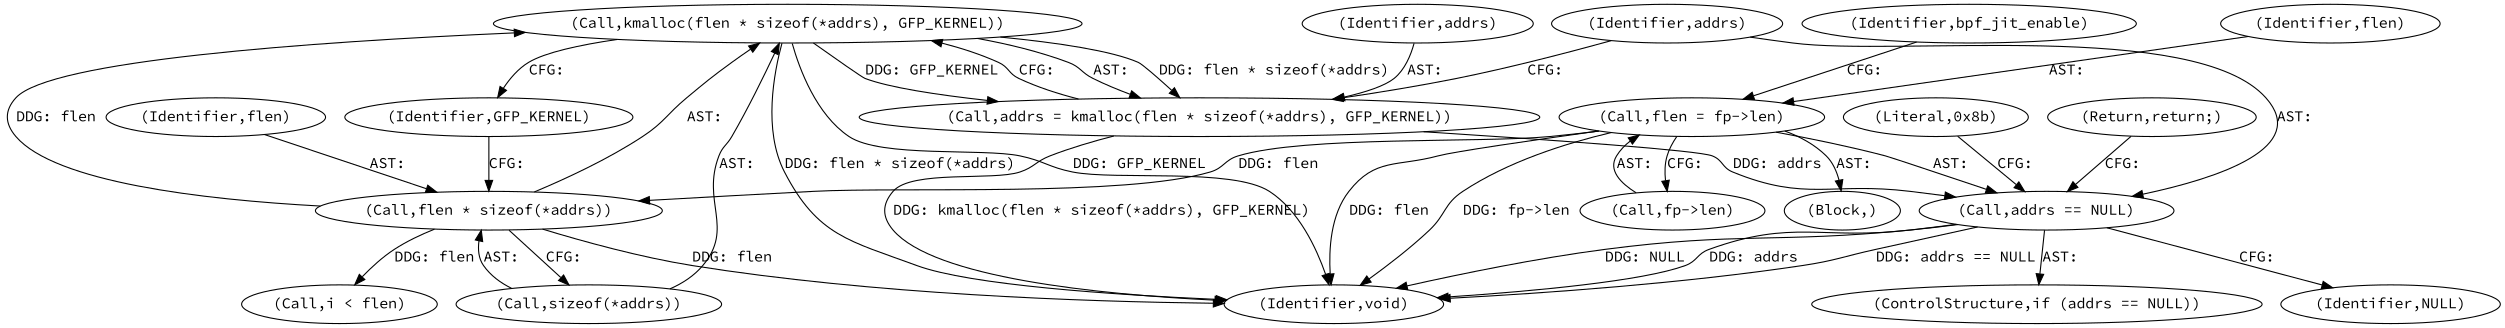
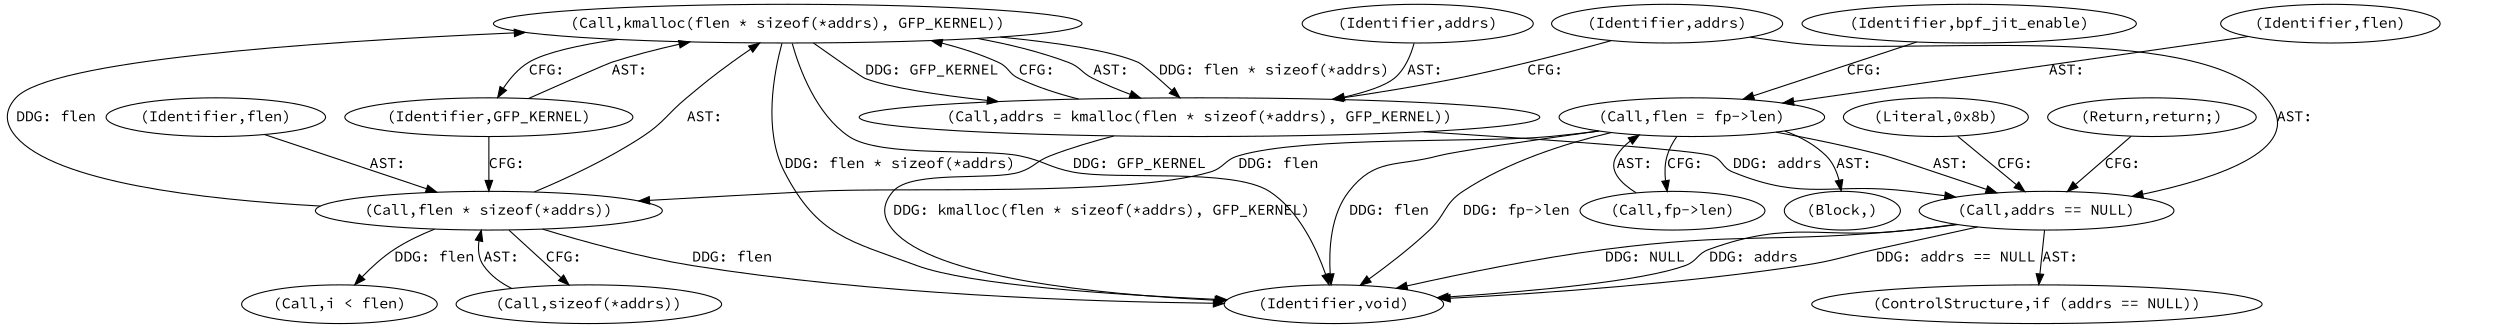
  digraph {
    fontname="Source Code Pro"
    node [fontname="Source Code Pro"]
    edge [fontname="Source Code Pro"]
    n1 [label="(Call,kmalloc(flen * sizeof(*addrs), GFP_KERNEL))"]
    n2 [label="(Call,addrs = kmalloc(flen * sizeof(*addrs), GFP_KERNEL))"]
    n3 [label="(Identifier,GFP_KERNEL)"]
    n4 [label="(Identifier,void)"]
    n5 [label="(Call,addrs == NULL)"]
    n6 [label="(Call,flen * sizeof(*addrs))"]
    n7 [label="(Call,sizeof(*addrs))"]
    n8 [label="(Call,i < flen)"]
    n9 [label="(Call,flen = fp->len)"]
    n10 [label="(Block,)"]
    n11 [label="(Call,fp->len)"]
    n12 [label="(ControlStructure,if (addrs == NULL))"]
-   n13 [label="(Identifier,NULL)"]
    n14 [label="(Identifier,bpf_jit_enable)"]
    n15 [label="(Identifier,flen)"]
    n16 [label="(Identifier,flen)"]
    n17 [label="(Identifier,addrs)"]
    n18 [label="(Literal,0x8b)"]
    n19 [label="(Return,return;)"]
    n20 [label="(Identifier,addrs)"]
    n1 -> n2 [label="AST: "]
    n1 -> n2 [label="DDG: flen * sizeof(*addrs)"]
    n1 -> n2 [label="DDG: GFP_KERNEL"]
    n1 -> n3 [label="CFG: "]
    n1 -> n4 [label="DDG: flen * sizeof(*addrs)"]
    n1 -> n4 [label="DDG: GFP_KERNEL"]
    n2 -> n1 [label="CFG: "]
    n2 -> n4 [label="DDG: kmalloc(flen * sizeof(*addrs), GFP_KERNEL)"]
    n2 -> n5 [label="DDG: addrs"]
-   n7 -> n1 [label="AST: "]
+   n3 -> n1 [label="AST: "]
    n3 -> n6 [label="CFG: "]
    n5 -> n4 [label="DDG: addrs == NULL"]
    n5 -> n4 [label="DDG: NULL"]
    n5 -> n4 [label="DDG: addrs"]
    n5 -> n12 [label="AST: "]
-   n5 -> n13 [label="CFG: "]
    n6 -> n1 [label="AST: "]
    n6 -> n1 [label="DDG: flen"]
    n6 -> n4 [label="DDG: flen"]
    n6 -> n7 [label="CFG: "]
    n6 -> n8 [label="DDG: flen"]
    n7 -> n6 [label="AST: "]
    n9 -> n4 [label="DDG: flen"]
    n9 -> n4 [label="DDG: fp->len"]
    n9 -> n5 [label="AST: "]
    n9 -> n6 [label="DDG: flen"]
    n9 -> n10 [label="AST: "]
    n9 -> n11 [label="CFG: "]
    n11 -> n9 [label="AST: "]
    n14 -> n9 [label="CFG: "]
    n15 -> n6 [label="AST: "]
    n16 -> n9 [label="AST: "]
    n17 -> n2 [label="AST: "]
    n18 -> n5 [label="CFG: "]
    n19 -> n5 [label="CFG: "]
    n20 -> n2 [label="CFG: "]
    n20 -> n5 [label="AST: "]
  }
